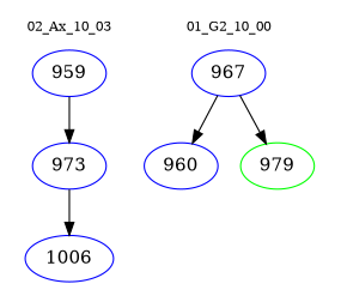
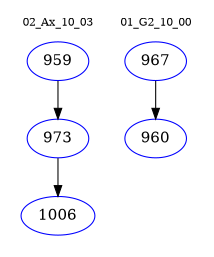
  digraph {
    node [color=blue]
    edge [color=black]
    n1 [label=973]
    n2 [label=959]
    n3 [label=1006]
    n4 [label=967]
    n5 [label=960]
-   n6 [color=green label=979]
    subgraph cluster_1 {
      color=white
      fontsize=10
      label="02_Ax_10_03"
      n1
      n2
      n3
    }
    subgraph cluster_2 {
      color=white
      fontsize=10
      label="01_G2_10_00"
      n4
      n5
-     n6
    }
    n1 -> n3
    n2 -> n1
    n4 -> n5
-   n4 -> n6
  }
